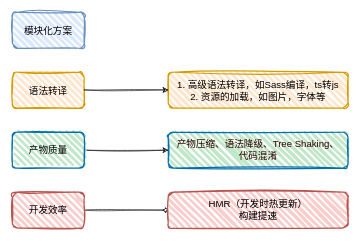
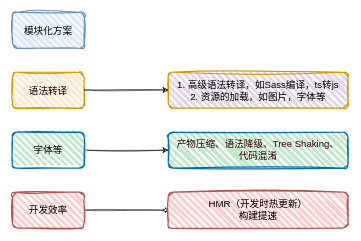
  <mxCell id="0" />
  <mxCell id="1" parent="0" />
  <mxCell id="2" value="模块化方案" style="rounded=1;whiteSpace=wrap;html=1;strokeWidth=2;fillWeight=4;hachureGap=8;hachureAngle=45;fillColor=#dae8fc;strokeColor=#6c8ebf;sketch=1;curveFitting=1;jiggle=2;fontStyle=0;fontSize=16;" parent="1" vertex="1"><mxGeometry x="20" y="20" width="120" height="60" as="geometry" /></mxCell>
  <mxCell id="3" value="语法转译" style="rounded=1;whiteSpace=wrap;html=1;strokeWidth=2;fillWeight=4;hachureGap=8;hachureAngle=45;fillColor=#ffe6cc;strokeColor=#d79b00;shadow=0;sketch=1;curveFitting=1;jiggle=2;fontSize=16;" parent="1" vertex="1"><mxGeometry x="20" y="120" width="120" height="60" as="geometry" /></mxCell>
- <mxCell id="4" value="1. 高级语法转译，如Sass编译，ts转js&lt;br style=&quot;font-size: 16px;&quot;&gt;2. 资源的加载，如图片，字体等" style="rounded=1;whiteSpace=wrap;html=1;strokeWidth=2;fillWeight=4;hachureGap=8;hachureAngle=45;fillColor=#ffe6cc;strokeColor=#d79b00;fontSize=16;shadow=0;glass=0;sketch=1;curveFitting=1;jiggle=2;" parent="1" vertex="1"><mxGeometry x="280" y="120" width="300" height="60" as="geometry" /></mxCell>
+ <mxCell id="4" value="1. 高级语法转译，如Sass编译，ts转js&lt;br style=&quot;font-size: 16px;&quot;&gt;2. 资源的加载，如图片，字体等" style="rounded=1;whiteSpace=wrap;html=1;strokeWidth=2;fillWeight=4;hachureGap=8;hachureAngle=45;fillColor=#e1d5e7;strokeColor=#d79b00;fontSize=16;shadow=0;glass=0;sketch=1;curveFitting=1;jiggle=2;" parent="1" vertex="1"><mxGeometry x="280" y="120" width="300" height="60" as="geometry" /></mxCell>
  <mxCell id="5" style="edgeStyle=orthogonalEdgeStyle;rounded=0;orthogonalLoop=1;jettySize=auto;html=1;exitX=1;exitY=0.5;exitDx=0;exitDy=0;entryX=0;entryY=0.5;entryDx=0;entryDy=0;fillColor=#e1d5e7;strokeColor=#000000;shadow=0;sketch=1;curveFitting=1;jiggle=2;endArrow=diamond;" parent="1" source="6" target="7" edge="1"><mxGeometry relative="1" as="geometry" /></mxCell>
  <mxCell id="6" value="开发效率" style="rounded=1;whiteSpace=wrap;html=1;strokeWidth=2;fillWeight=4;hachureGap=8;hachureAngle=45;fillColor=#f8cecc;strokeColor=#b85450;sketch=1;curveFitting=1;jiggle=2;fontSize=16;" parent="1" vertex="1"><mxGeometry x="20" y="320" width="120" height="60" as="geometry" /></mxCell>
  <mxCell id="7" value="HMR（开发时热更新）&lt;br style=&quot;font-size: 16px;&quot;&gt;构建提速" style="rounded=1;whiteSpace=wrap;html=1;strokeWidth=2;fillWeight=4;hachureGap=8;hachureAngle=45;fillColor=#f8cecc;strokeColor=#b85450;sketch=1;curveFitting=1;jiggle=2;fontSize=16;" parent="1" vertex="1"><mxGeometry x="280" y="320" width="300" height="60" as="geometry" /></mxCell>
  <mxCell id="8" style="edgeStyle=orthogonalEdgeStyle;rounded=0;orthogonalLoop=1;jettySize=auto;html=1;exitX=1;exitY=0.5;exitDx=0;exitDy=0;entryX=0;entryY=0.5;entryDx=0;entryDy=0;sketch=1;curveFitting=1;jiggle=2;" parent="1" source="9" target="10" edge="1"><mxGeometry relative="1" as="geometry" /></mxCell>
- <mxCell id="9" value="产物质量" style="rounded=1;whiteSpace=wrap;html=1;strokeWidth=2;fillWeight=4;hachureGap=8;hachureAngle=45;fillColor=#c0e7c8;fontColor=#000000;strokeColor=#006EAF;sketch=1;fontSize=16;" parent="1" vertex="1"><mxGeometry x="20" y="220" width="120" height="60" as="geometry" /></mxCell>
+ <mxCell id="9" value="字体等" style="rounded=1;whiteSpace=wrap;html=1;strokeWidth=2;fillWeight=4;hachureGap=8;hachureAngle=45;fillColor=#c0e7c8;fontColor=#000000;strokeColor=#006EAF;sketch=1;fontSize=16;" parent="1" vertex="1"><mxGeometry x="20" y="220" width="120" height="60" as="geometry" /></mxCell>
  <mxCell id="10" value="产物压缩、语法降级、Tree Shaking、&lt;br style=&quot;font-size: 16px;&quot;&gt;代码混淆" style="rounded=1;whiteSpace=wrap;html=1;strokeWidth=2;fillWeight=4;hachureGap=8;hachureAngle=45;fillColor=#c0e7c8;fontColor=#330000;strokeColor=#006EAF;shadow=0;fontSize=16;glass=0;sketch=1;curveFitting=1;jiggle=2;" parent="1" vertex="1"><mxGeometry x="280" y="220" width="300" height="60" as="geometry" /></mxCell>
  <mxCell id="11" style="edgeStyle=orthogonalEdgeStyle;rounded=0;orthogonalLoop=1;jettySize=auto;html=1;exitX=1;exitY=0.5;exitDx=0;exitDy=0;entryX=0;entryY=0.5;entryDx=0;entryDy=0;sketch=1;curveFitting=1;jiggle=2;" edge="1" parent="1"><mxGeometry relative="1" as="geometry"><mxPoint x="140" y="149.5" as="sourcePoint" /><mxPoint x="280" y="149.5" as="targetPoint" /></mxGeometry></mxCell>
